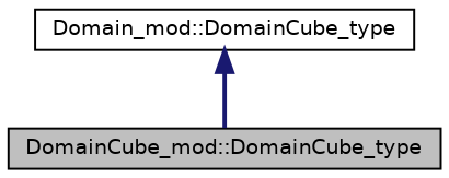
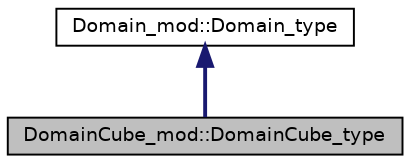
  digraph {
    node [color=black fontname=Helvetica fontsize=10 shape=record style=filled]
    n1 [fillcolor=grey75 fontcolor=black height=0.2 label="DomainCube_mod::DomainCube_type" width=0.4]
-   n2 [fillcolor=white height=0.2 label="Domain_mod::DomainCube_type" width=0.4]
+   n2 [fillcolor=white height=0.2 label="Domain_mod::Domain_type" width=0.4]
    n2 -> n1 [color=midnightblue dir=back fontname=Helvetica fontsize=10 labelfontname=Helvetica labelfontsize=10 style=bold]
  }
